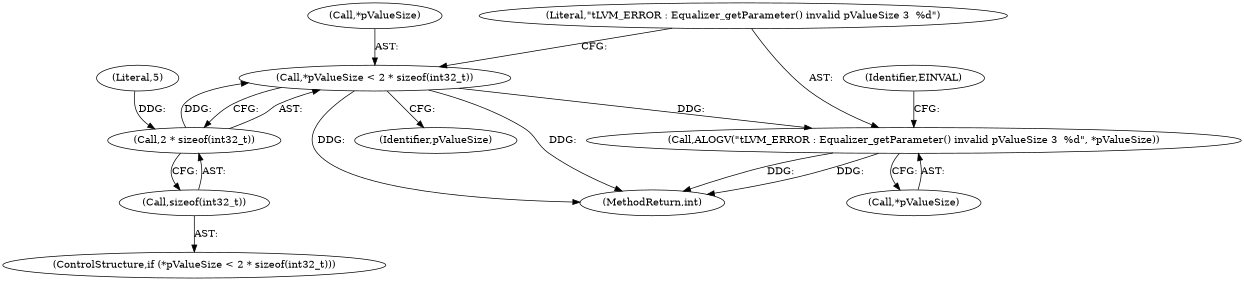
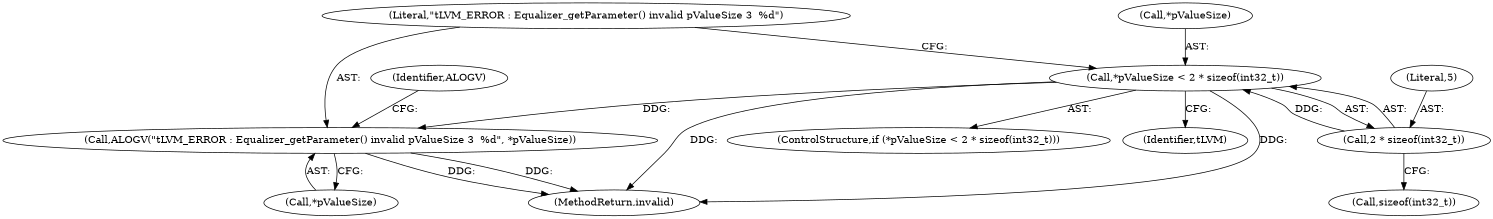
  digraph {
    n1 [label="(Call,ALOGV(\"\tLVM_ERROR : Equalizer_getParameter() invalid pValueSize 3  %d\", *pValueSize))"]
    n2 [label="(Call,*pValueSize)"]
-   n3 [label="(MethodReturn,int)"]
+   n3 [label="(MethodReturn,invalid)"]
    n4 [label="(Call,*pValueSize < 2 * sizeof(int32_t))"]
    n5 [label="(Call,2 * sizeof(int32_t))"]
    n6 [label="(ControlStructure,if (*pValueSize < 2 * sizeof(int32_t)))"]
-   n7 [label="(Identifier,pValueSize)"]
+   n7 [label="(Identifier,tLVM)"]
    n8 [label="(Call,sizeof(int32_t))"]
    n9 [label="(Call,*pValueSize)"]
    n10 [label="(Literal,\"\tLVM_ERROR : Equalizer_getParameter() invalid pValueSize 3  %d\")"]
-   n11 [label="(Identifier,EINVAL)"]
+   n11 [label="(Identifier,ALOGV)"]
    n12 [label="(Literal,5)"]
    n1 -> n2 [label="CFG: "]
    n1 -> n3 [label="DDG: "]
    n1 -> n3 [label="DDG: "]
    n2 -> n1 [label="AST: "]
    n4 -> n1 [label="DDG: "]
    n4 -> n3 [label="DDG: "]
    n4 -> n3 [label="DDG: "]
-   n4 -> n5 [label="CFG: "]
-   n8 -> n6 [label="AST: "]
+   n4 -> n5 [label="AST: "]
+   n4 -> n6 [label="AST: "]
    n4 -> n7 [label="CFG: "]
    n5 -> n4 [label="AST: "]
    n5 -> n4 [label="DDG: "]
    n5 -> n8 [label="CFG: "]
-   n8 -> n5 [label="AST: "]
    n9 -> n4 [label="AST: "]
    n10 -> n1 [label="AST: "]
    n10 -> n4 [label="CFG: "]
    n11 -> n1 [label="CFG: "]
-   n12 -> n5 [label="DDG: "]
+   n12 -> n5 [label="AST: "]
  }
